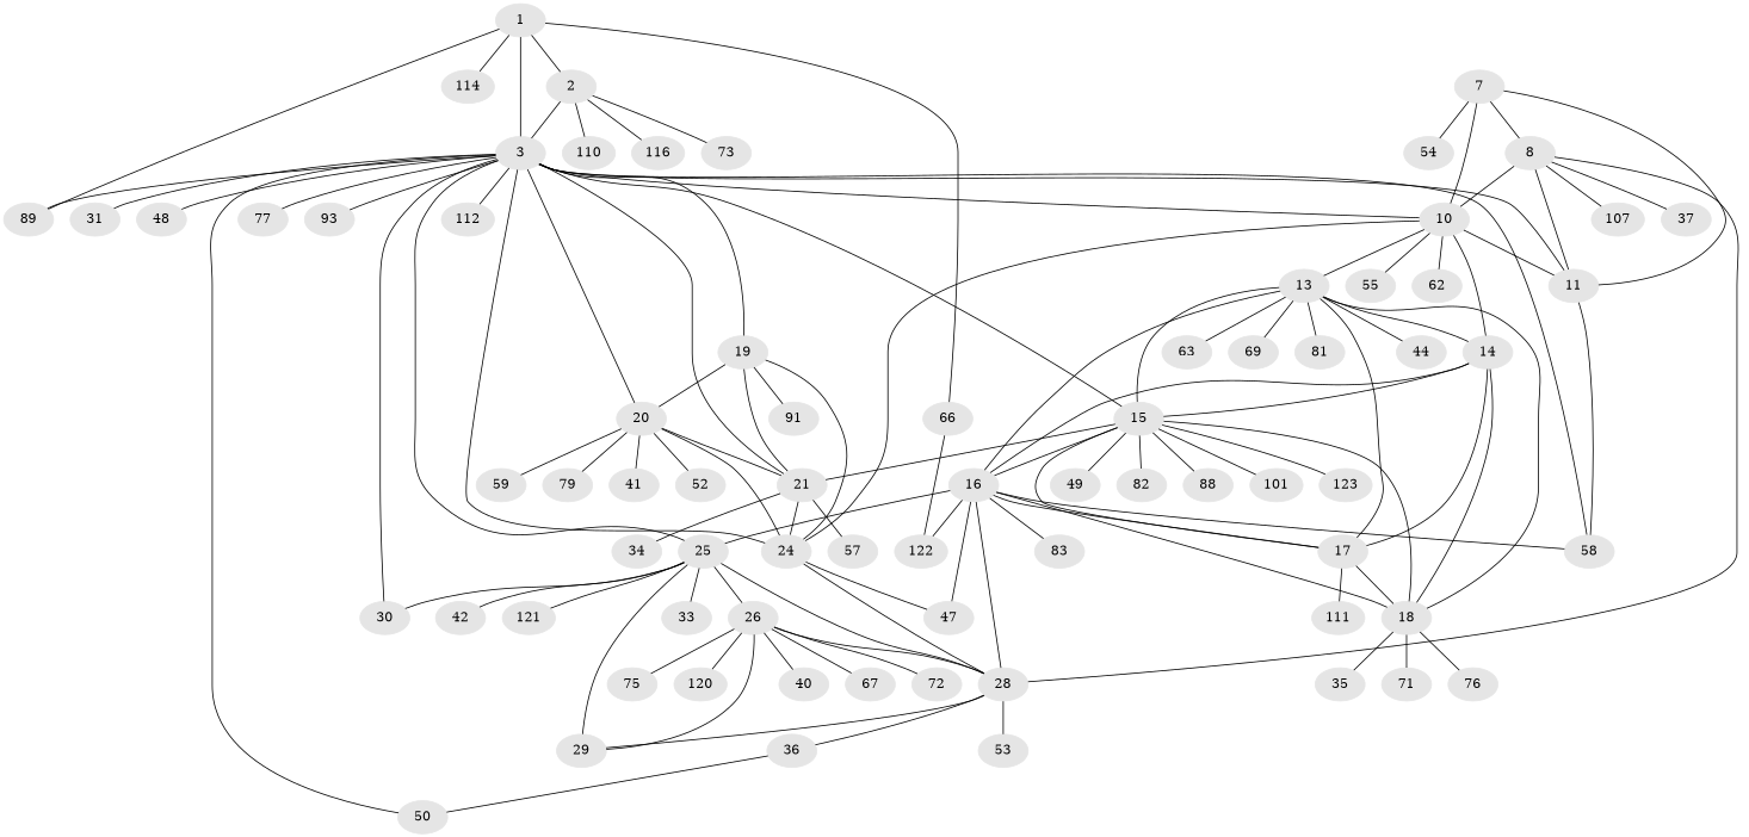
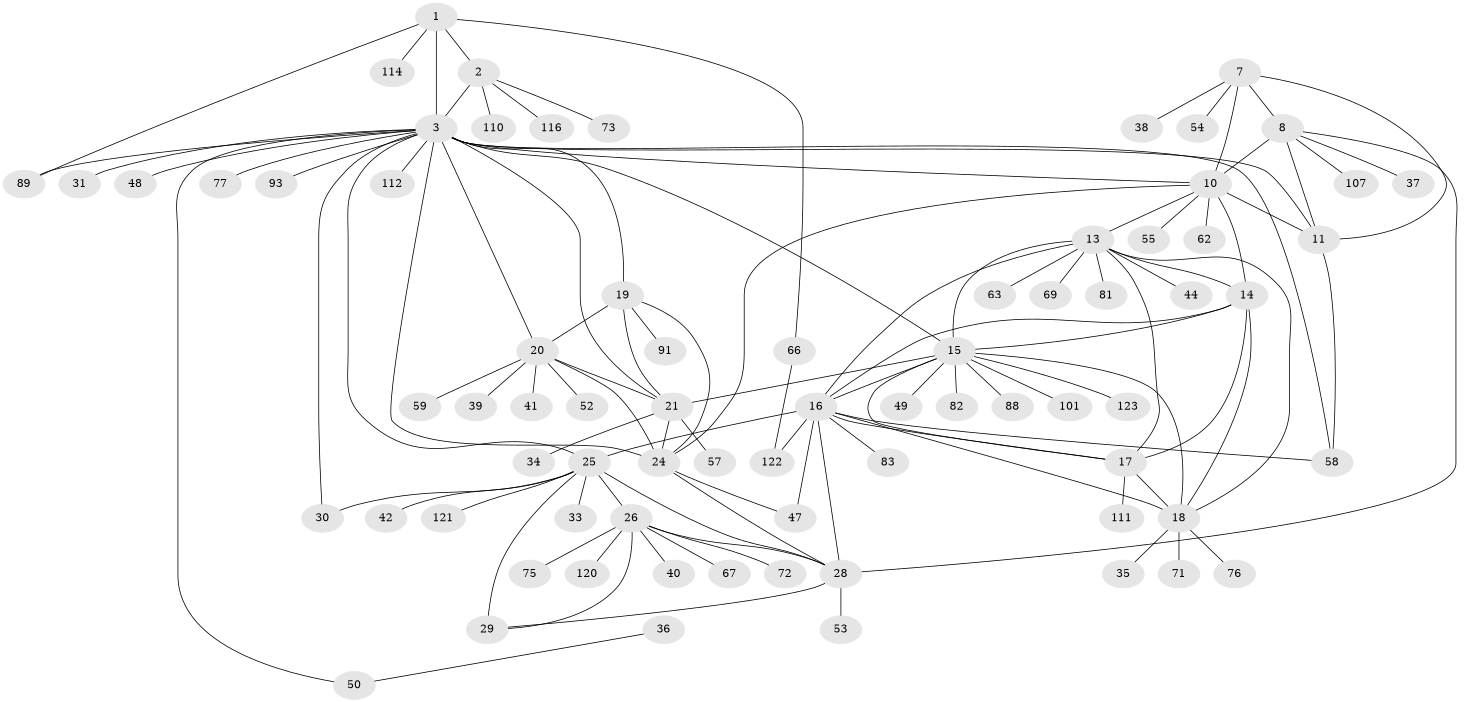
  graph {
    fontname="DejaVu Serif"
    node [color=gray90 fontname="DejaVu Serif" style=filled]
    edge [fontname="DejaVu Serif"]
    1
    2
    3 [super="+4+5"]
    66
    89 [super="+96"]
    114
    73
    110
    116
    10 [super="+56+86+100+92+78+12"]
    11 [super="+45+43"]
    15
    19
    20 [super="+22+104"]
    21
    24
    25 [super="+64+30+27"]
    31 [super="+61"]
    48
    50 [super="+97"]
    58 [super="+118"]
    n22 [label=30 super="+84"]
    77
    93
    112
    122
    14 [super="+51"]
    13 [super="+68"]
    55
    62
    16
    17
    18
    49
    82
    88
    101
    123
    91
-   39 [label=79]
+   39
    41
    52
    59 [super="+94"]
    34
    57
    28
    47 [super="+87"]
    26
    29
    33
    42 [super="+113+98"]
    121
    7 [super="+106"]
    8 [super="+9"]
+   38
    54 [super="+124"]
    37
    n58 [label=107]
    36
    53
    44
    63
    69
    81 [super="+108"]
    83
    111
    35
    71
    76
    40
    67
    72
    75
    120
    1 -- 2
    1 -- 3 [weight=4]
    1 -- 66
    1 -- 89
    1 -- 114
    2 -- 3 [weight=4]
    2 -- 73
    2 -- 110
    2 -- 116
    3 -- 89
    3 -- 10
    3 -- 11
    3 -- 15
    3 -- 19
    3 -- 20 [weight=3]
    3 -- 21
    3 -- 24
    3 -- 25
    3 -- 31
    3 -- 48
    3 -- 50
    3 -- 58
    3 -- n22
    3 -- 77
    3 -- 93
    3 -- 112
    66 -- 122
    10 -- 11 [weight=2]
    10 -- 24 [weight=2]
    10 -- 14
    10 -- 13
    10 -- 55
    10 -- 62
    11 -- 58
    15 -- 21
    15 -- 16
    15 -- 17
    15 -- 18
    15 -- 49
    15 -- 82
    15 -- 88
    15 -- 101
    15 -- 123
    19 -- 20 [weight=2]
    19 -- 21
    19 -- 24
    19 -- 91
    20 -- 21 [weight=2]
    20 -- 24 [weight=2]
    20 -- 39
    20 -- 41
    20 -- 52
    20 -- 59
    21 -- 24
    21 -- 34
    21 -- 57
    24 -- 28
    24 -- 47
    25 -- n22
    25 -- 28 [weight=3]
    25 -- 26 [weight=3]
    25 -- 29 [weight=3]
    25 -- 33
    25 -- 42
    25 -- 121
    14 -- 15
    14 -- 16
    14 -- 17
    14 -- 18
    13 -- 15
    13 -- 14
    13 -- 16
    13 -- 17
    13 -- 18
    13 -- 44
    13 -- 63
    13 -- 69
    13 -- 81
    16 -- 25
    16 -- 58
    16 -- 122
    16 -- 17
    16 -- 18
    16 -- 28
    16 -- 47
    16 -- 83
    17 -- 18
    17 -- 111
    18 -- 35
    18 -- 71
    18 -- 76
    28 -- 29
-   28 -- 36
    28 -- 53
    26 -- 28
    26 -- 29
    26 -- 40
    26 -- 67
    26 -- 72
    26 -- 75
    26 -- 120
    7 -- 10 [weight=2]
    7 -- 11
    7 -- 8 [weight=2]
+   7 -- 38
    7 -- 54
    8 -- 10 [weight=4]
    8 -- 11 [weight=2]
    8 -- 28
    8 -- 37
    8 -- n58
    36 -- 50
  }
